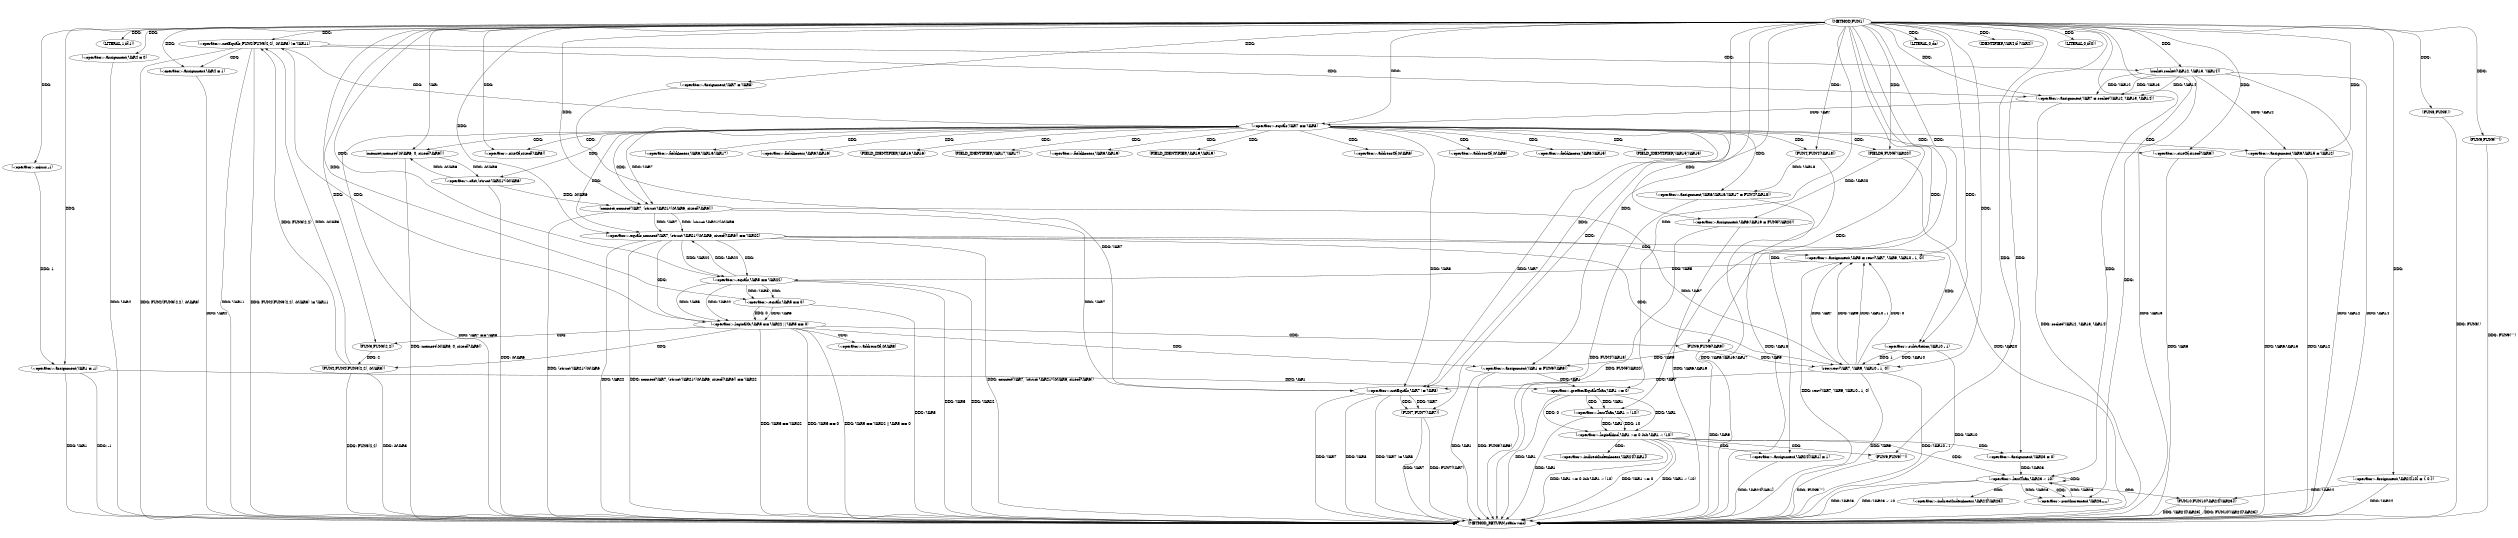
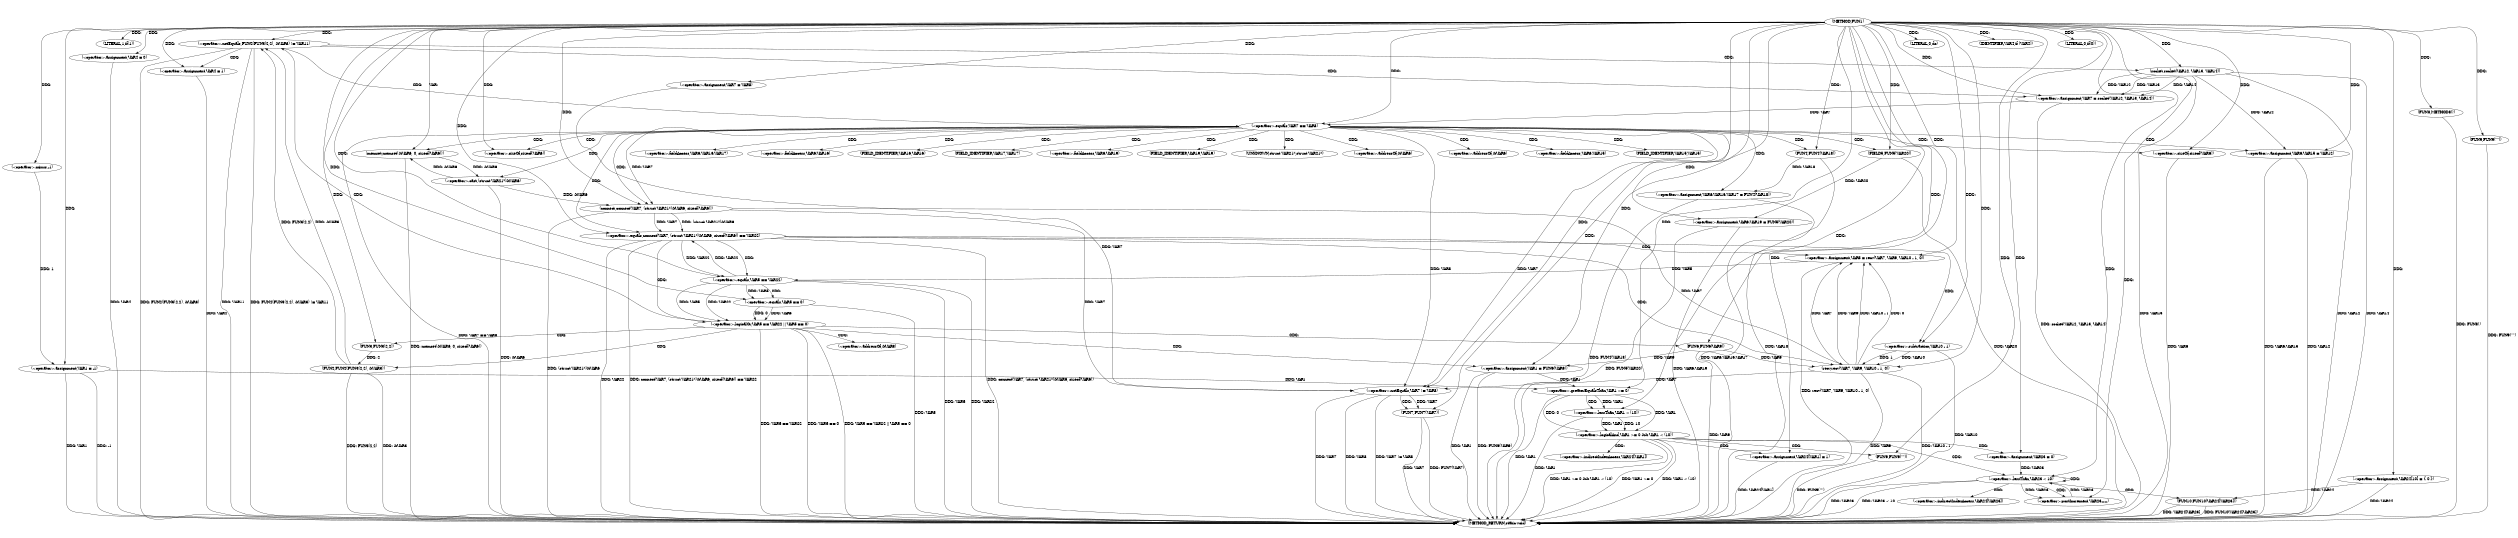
  digraph {
    n1 [label="(METHOD,FUN1)"]
    n2 [label="(<operator>.assignment,VAR1 = -1)"]
    n3 [label="(<operator>.minus,-1)"]
    n4 [label="(LITERAL,1,if(1))"]
    n5 [label="(<operator>.assignment,VAR4 = 0)"]
    n6 [label="(<operator>.assignment,VAR7 = VAR8)"]
    n7 [label="(<operator>.notEquals,FUN2(FUN3(2,2), &VAR3) != VAR11)"]
    n8 [label="(FUN3,FUN3(2,2))"]
    n9 [label="(<operator>.assignment,VAR4 = 1)"]
    n10 [label="(<operator>.assignment,VAR7 = socket(VAR12, VAR13, VAR14))"]
    n11 [label="(socket,socket(VAR12, VAR13, VAR14))"]
    n12 [label="(<operator>.equals,VAR7 == VAR8)"]
    n13 [label="(memset,memset(&VAR6, 0, sizeof(VAR6)))"]
    n14 [label="(<operator>.sizeOf,sizeof(VAR6))"]
    n15 [label="(<operator>.assignment,VAR6.VAR15 = VAR12)"]
    n16 [label="(FUN4,FUN4(VAR18))"]
    n17 [label="(FIELD5,FUN5(VAR20))"]
    n18 [label="(<operator>.equals,connect(VAR7, (struct VAR21*)&VAR6, sizeof(VAR6)) == VAR22)"]
    n19 [label="(connect,connect(VAR7, (struct VAR21*)&VAR6, sizeof(VAR6)))"]
    n20 [label="(<operator>.sizeOf,sizeof(VAR6))"]
    n21 [label="(<operator>.assignment,VAR5 = recv(VAR7, VAR9, VAR10 - 1, 0))"]
    n22 [label="(recv,recv(VAR7, VAR9, VAR10 - 1, 0))"]
    n23 [label="(<operator>.subtraction,VAR10 - 1)"]
    n24 [label="(<operator>.equals,VAR5 == VAR22)"]
    n25 [label="(<operator>.equals,VAR5 == 0)"]
    n26 [label="(<operator>.assignment,VAR1 = FUN6(VAR9))"]
    n27 [label="(FUN6,FUN6(VAR9))"]
    n28 [label="(LITERAL,0,do)"]
    n29 [label="(<operator>.notEquals,VAR7 != VAR8)"]
    n30 [label="(FUN7,FUN7(VAR7))"]
    n31 [label="(IDENTIFIER,VAR4,if (VAR4))"]
-   n32 [label="(FUN8,FUN8())"]
+   n32 [label="(FUN8,METHOD8())"]
    n33 [label="(LITERAL,0,if(0))"]
    n34 [label="(FUN9,FUN9(\"\"))"]
    n35 [label="(<operator>.assignment,VAR24[10] = { 0 })"]
    n36 [label="(<operator>.greaterEqualsThan,VAR1 >= 0)"]
    n37 [label="(<operator>.lessThan,VAR1 < (10))"]
    n38 [label="(<operator>.assignment,VAR24[VAR1] = 1)"]
    n39 [label="(<operator>.assignment,VAR23 = 0)"]
    n40 [label="(<operator>.lessThan,VAR23 < 10)"]
    n41 [label="(<operator>.postIncrement,VAR23++)"]
    n42 [label="(FUN9,FUN9(\"\"))"]
    n43 [label="(METHOD_RETURN,static void)"]
    n44 [label="(FUN2,FUN2(FUN3(2,2), &VAR3))"]
    n45 [label="(<operator>.assignment,VAR6.VAR16.VAR17 = FUN4(VAR18))"]
    n46 [label="(<operator>.assignment,VAR6.VAR19 = FUN5(VAR20))"]
    n47 [label="(<operator>.cast,(struct VAR21*)&VAR6)"]
    n48 [label="(<operator>.addressOf,&VAR6)"]
    n49 [label="(<operator>.fieldAccess,VAR6.VAR15)"]
    n50 [label="(FIELD_IDENTIFIER,VAR15,VAR15)"]
    n51 [label="(<operator>.fieldAccess,VAR6.VAR16.VAR17)"]
    n52 [label="(<operator>.fieldAccess,VAR6.VAR16)"]
    n53 [label="(FIELD_IDENTIFIER,VAR16,VAR16)"]
    n54 [label="(FIELD_IDENTIFIER,VAR17,VAR17)"]
    n55 [label="(<operator>.fieldAccess,VAR6.VAR19)"]
    n56 [label="(FIELD_IDENTIFIER,VAR19,VAR19)"]
+   n57 [label="(UNKNOWN,struct VAR21*,struct VAR21*)"]
    n58 [label="(<operator>.addressOf,&VAR6)"]
    n59 [label="(<operator>.logicalOr,VAR5 == VAR22 || VAR5 == 0)"]
    n60 [label="(FUN10,FUN10(VAR24[VAR23]))"]
    n61 [label="(<operator>.logicalAnd,VAR1 >= 0 && VAR1 < (10))"]
    n62 [label="(<operator>.indirectIndexAccess,VAR24[VAR23])"]
    n63 [label="(<operator>.addressOf,&VAR3)"]
    n64 [label="(<operator>.indirectIndexAccess,VAR24[VAR1])"]
    n1 -> n2 [label="DDG: "]
    n1 -> n3 [label="DDG: "]
    n1 -> n4 [label="DDG: "]
    n1 -> n5 [label="DDG: "]
    n1 -> n6 [label="DDG: "]
    n1 -> n7 [label="DDG: "]
    n1 -> n8 [label="DDG: "]
    n1 -> n9 [label="DDG: "]
    n1 -> n10 [label="DDG: "]
    n1 -> n11 [label="DDG: "]
    n1 -> n12 [label="DDG: "]
    n1 -> n13 [label="VAR: "]
    n1 -> n14 [label="DDG: "]
    n1 -> n15 [label="DDG: "]
    n1 -> n16 [label="DDG: "]
    n1 -> n17 [label="DDG: "]
    n1 -> n18 [label="DDG: "]
    n1 -> n19 [label="DDG: "]
    n1 -> n20 [label="DDG: "]
    n1 -> n21 [label="DDG: "]
    n1 -> n22 [label="DDG: "]
    n1 -> n23 [label="DDG: "]
    n1 -> n24 [label="DDG: "]
    n1 -> n25 [label="DDG: "]
    n1 -> n26 [label="DDG: "]
    n1 -> n27 [label="DDG: "]
    n1 -> n28 [label="DDG: "]
    n1 -> n29 [label="DDG: "]
    n1 -> n30 [label="DDG: "]
    n1 -> n31 [label="DDG: "]
    n1 -> n32 [label="DDG: "]
    n1 -> n33 [label="DDG: "]
    n1 -> n34 [label="DDG: "]
    n1 -> n35 [label="DDG: "]
    n1 -> n36 [label="DDG: "]
    n1 -> n37 [label="DDG: "]
    n1 -> n38 [label="DDG: "]
    n1 -> n39 [label="DDG: "]
    n1 -> n40 [label="DDG: "]
    n1 -> n41 [label="DDG: "]
    n1 -> n42 [label="DDG: "]
    n2 -> n36 [label="DDG: VAR1"]
    n2 -> n43 [label="DDG: VAR1"]
    n2 -> n43 [label="DDG: -1"]
    n3 -> n2 [label="DDG: 1"]
    n5 -> n43 [label="DDG: VAR4"]
    n6 -> n29 [label="DDG: VAR7"]
    n7 -> n9 [label="CDG: "]
    n7 -> n10 [label="CDG: "]
    n7 -> n11 [label="CDG: "]
    n7 -> n12 [label="CDG: "]
    n7 -> n43 [label="DDG: VAR11"]
    n7 -> n43 [label="DDG: FUN2(FUN3(2,2), &VAR3) != VAR11"]
    n7 -> n43 [label="DDG: FUN2(FUN3(2,2), &VAR3)"]
    n8 -> n44 [label="DDG: 2"]
    n9 -> n43 [label="DDG: VAR4"]
    n10 -> n12 [label="DDG: VAR7"]
    n10 -> n43 [label="DDG: socket(VAR12, VAR13, VAR14)"]
    n11 -> n10 [label="DDG: VAR12"]
    n11 -> n10 [label="DDG: VAR13"]
    n11 -> n10 [label="DDG: VAR14"]
    n11 -> n15 [label="DDG: VAR12"]
    n11 -> n43 [label="DDG: VAR12"]
    n11 -> n43 [label="DDG: VAR14"]
    n11 -> n43 [label="DDG: VAR13"]
    n12 -> n13 [label="CDG: "]
    n12 -> n14 [label="CDG: "]
    n12 -> n15 [label="CDG: "]
    n12 -> n16 [label="CDG: "]
    n12 -> n17 [label="CDG: "]
    n12 -> n18 [label="CDG: "]
    n12 -> n19 [label="DDG: VAR7"]
    n12 -> n19 [label="CDG: "]
    n12 -> n20 [label="CDG: "]
    n12 -> n29 [label="DDG: VAR7"]
    n12 -> n29 [label="DDG: VAR8"]
    n12 -> n43 [label="DDG: VAR7 == VAR8"]
    n12 -> n45 [label="CDG: "]
    n12 -> n46 [label="CDG: "]
    n12 -> n47 [label="CDG: "]
    n12 -> n48 [label="CDG: "]
    n12 -> n49 [label="CDG: "]
    n12 -> n50 [label="CDG: "]
    n12 -> n51 [label="CDG: "]
    n12 -> n52 [label="CDG: "]
    n12 -> n53 [label="CDG: "]
    n12 -> n54 [label="CDG: "]
    n12 -> n55 [label="CDG: "]
    n12 -> n56 [label="CDG: "]
+   n12 -> n57 [label="CDG: "]
    n12 -> n58 [label="CDG: "]
    n13 -> n43 [label="DDG: memset(&VAR6, 0, sizeof(VAR6))"]
    n13 -> n47 [label="DDG: &VAR6"]
    n15 -> n43 [label="DDG: VAR12"]
    n15 -> n43 [label="DDG: VAR6.VAR15"]
    n16 -> n43 [label="DDG: VAR18"]
    n16 -> n45 [label="DDG: VAR18"]
    n17 -> n43 [label="DDG: VAR20"]
    n17 -> n46 [label="DDG: VAR20"]
    n18 -> n21 [label="CDG: "]
    n18 -> n22 [label="CDG: "]
    n18 -> n23 [label="CDG: "]
    n18 -> n24 [label="DDG: VAR22"]
    n18 -> n24 [label="CDG: "]
    n18 -> n43 [label="DDG: connect(VAR7, (struct VAR21*)&VAR6, sizeof(VAR6))"]
    n18 -> n43 [label="DDG: VAR22"]
    n18 -> n43 [label="DDG: connect(VAR7, (struct VAR21*)&VAR6, sizeof(VAR6)) == VAR22"]
    n18 -> n59 [label="CDG: "]
    n19 -> n18 [label="DDG: VAR7"]
    n19 -> n18 [label="DDG: (struct VAR21*)&VAR6"]
    n19 -> n22 [label="DDG: VAR7"]
    n19 -> n29 [label="DDG: VAR7"]
    n19 -> n43 [label="DDG: (struct VAR21*)&VAR6"]
    n20 -> n43 [label="DDG: VAR6"]
    n21 -> n24 [label="DDG: VAR5"]
    n21 -> n43 [label="DDG: recv(VAR7, VAR9, VAR10 - 1, 0)"]
    n22 -> n21 [label="DDG: VAR7"]
    n22 -> n21 [label="DDG: VAR9"]
    n22 -> n21 [label="DDG: VAR10 - 1"]
    n22 -> n21 [label="DDG: 0"]
    n22 -> n29 [label="DDG: VAR7"]
    n22 -> n43 [label="DDG: VAR10 - 1"]
    n22 -> n43 [label="DDG: VAR9"]
    n23 -> n22 [label="DDG: VAR10"]
    n23 -> n22 [label="DDG: 1"]
    n23 -> n43 [label="DDG: VAR10"]
    n24 -> n18 [label="DDG: VAR22"]
    n24 -> n25 [label="DDG: VAR5"]
    n24 -> n25 [label="CDG: "]
    n24 -> n43 [label="DDG: VAR5"]
    n24 -> n43 [label="DDG: VAR22"]
    n24 -> n59 [label="DDG: VAR5"]
    n24 -> n59 [label="DDG: VAR22"]
    n25 -> n43 [label="DDG: VAR5"]
    n25 -> n59 [label="DDG: VAR5"]
    n25 -> n59 [label="DDG: 0"]
    n26 -> n36 [label="DDG: VAR1"]
    n26 -> n43 [label="DDG: VAR1"]
    n26 -> n43 [label="DDG: FUN6(VAR9)"]
    n27 -> n22 [label="DDG: VAR9"]
    n27 -> n26 [label="DDG: VAR9"]
    n27 -> n43 [label="DDG: VAR9"]
    n29 -> n30 [label="DDG: VAR7"]
    n29 -> n30 [label="CDG: "]
    n29 -> n43 [label="DDG: VAR8"]
    n29 -> n43 [label="DDG: VAR7 != VAR8"]
    n29 -> n43 [label="DDG: VAR7"]
    n30 -> n43 [label="DDG: VAR7"]
    n30 -> n43 [label="DDG: FUN7(VAR7)"]
    n32 -> n43 [label="DDG: FUN8()"]
    n34 -> n43 [label="DDG: FUN9(\"\")"]
    n35 -> n43 [label="DDG: VAR24"]
    n35 -> n60 [label="DDG: VAR24"]
    n36 -> n37 [label="DDG: VAR1"]
    n36 -> n37 [label="CDG: "]
    n36 -> n43 [label="DDG: VAR1"]
    n36 -> n61 [label="DDG: VAR1"]
    n36 -> n61 [label="DDG: 0"]
    n37 -> n43 [label="DDG: VAR1"]
    n37 -> n61 [label="DDG: VAR1"]
    n37 -> n61 [label="DDG: 10"]
    n38 -> n43 [label="DDG: VAR24[VAR1]"]
    n39 -> n40 [label="DDG: VAR23"]
    n40 -> n40 [label="CDG: "]
    n40 -> n41 [label="DDG: VAR23"]
    n40 -> n41 [label="CDG: "]
    n40 -> n43 [label="DDG: VAR23"]
    n40 -> n43 [label="DDG: VAR23 < 10"]
    n40 -> n60 [label="CDG: "]
    n40 -> n62 [label="CDG: "]
    n41 -> n40 [label="DDG: VAR23"]
    n42 -> n43 [label="DDG: FUN9(\"\")"]
    n44 -> n7 [label="DDG: FUN3(2,2)"]
    n44 -> n7 [label="DDG: &VAR3"]
    n44 -> n43 [label="DDG: FUN3(2,2)"]
    n44 -> n43 [label="DDG: &VAR3"]
    n45 -> n43 [label="DDG: FUN4(VAR18)"]
    n45 -> n43 [label="DDG: VAR6.VAR16.VAR17"]
    n46 -> n43 [label="DDG: VAR6.VAR19"]
    n46 -> n43 [label="DDG: FUN5(VAR20)"]
    n47 -> n13 [label="DDG: &VAR6"]
    n47 -> n19 [label="DDG: &VAR6"]
    n47 -> n43 [label="DDG: &VAR6"]
    n59 -> n7 [label="CDG: "]
    n59 -> n8 [label="CDG: "]
    n59 -> n26 [label="CDG: "]
    n59 -> n27 [label="CDG: "]
    n59 -> n43 [label="DDG: VAR5 == VAR22 || VAR5 == 0"]
    n59 -> n43 [label="DDG: VAR5 == VAR22"]
    n59 -> n43 [label="DDG: VAR5 == 0"]
    n59 -> n44 [label="CDG: "]
    n59 -> n63 [label="CDG: "]
    n60 -> n43 [label="DDG: FUN10(VAR24[VAR23])"]
    n60 -> n43 [label="DDG: VAR24[VAR23]"]
    n61 -> n38 [label="CDG: "]
    n61 -> n39 [label="CDG: "]
    n61 -> n40 [label="CDG: "]
    n61 -> n42 [label="CDG: "]
    n61 -> n43 [label="DDG: VAR1 >= 0 && VAR1 < (10)"]
    n61 -> n43 [label="DDG: VAR1 >= 0"]
    n61 -> n43 [label="DDG: VAR1 < (10)"]
    n61 -> n64 [label="CDG: "]
  }
